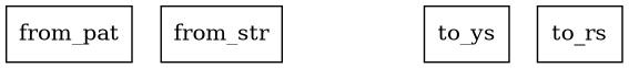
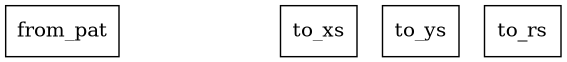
  digraph {
    rankdir=TB
    node [fillcolor=white shape=box style=filled]
    n1 [label=<from_pat>]
-   n2 [label=<from_str>]
+   n3 [label=<to_xs>]
    n4 [label=<to_ys>]
    n5 [label=<to_rs>]
  }
